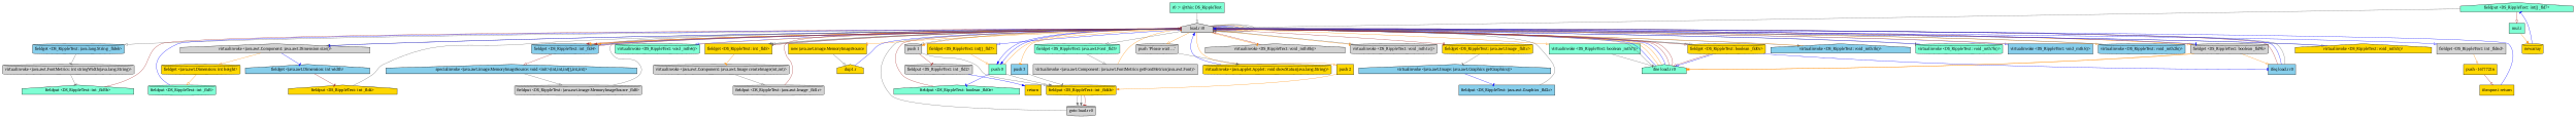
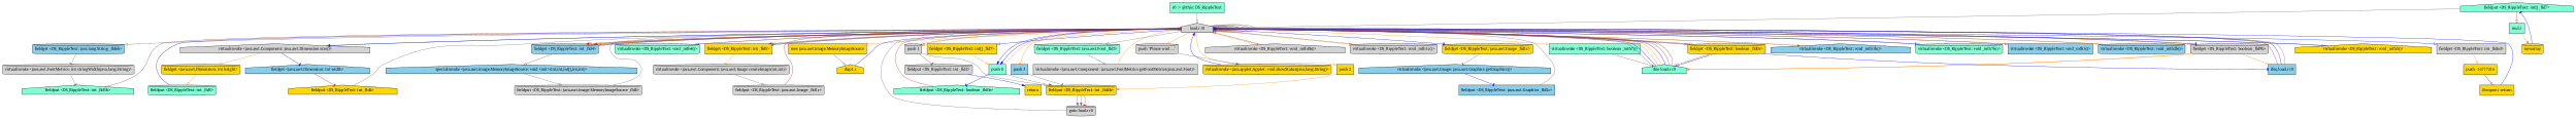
  digraph {
    fontname="PT Serif"
    node [fillcolor=gold fontname="PT Serif" shape=cylinder style=filled]
    edge [arrowhead=onormal color=gray40 fontname="PT Serif"]
    "r0 := @this: DS_RippleText" [fillcolor=aquamarine shape=box]
    "load.r r0" [fillcolor=lightgrey shape=house]
    "virtualinvoke <DS_RippleText: void _mth3()>" [shape=house]
    "push \"Please wait ...\"" [fillcolor=lightgrey]
    "fieldget <DS_RippleText: java.awt.Font _fld3>" [fillcolor=aquamarine]
    "fieldget <DS_RippleText: java.lang.String _fld6b>" [fillcolor=skyblue]
    "virtualinvoke <java.awt.Component: java.awt.Dimension size()>" [fillcolor=lightgrey shape=house]
    "virtualinvoke <DS_RippleText: void _mth4()>" [fillcolor=aquamarine]
    "fieldget <DS_RippleText: int _fld4>" [fillcolor=skyblue]
    "fieldget <DS_RippleText: int _fld5>" [shape=box]
    "new java.awt.image.MemoryImageSource" [shape=box]
    "fieldget <DS_RippleText: int[] _fld7>" [shape=box]
    "push 0" [fillcolor=aquamarine shape=box]
    "fieldget <DS_RippleText: java.awt.Image _fld1c>"
    "virtualinvoke <DS_RippleText: void _mth8b()>" [fillcolor=lightgrey shape=house]
    "virtualinvoke <DS_RippleText: void _mth1c()>" [fillcolor=lightgrey]
    "fieldget <DS_RippleText: boolean _fld9b>" [fillcolor=lightgrey]
    "fieldget <DS_RippleText: boolean _fld0c>"
    "virtualinvoke <DS_RippleText: void _mth1b()>" [fillcolor=skyblue shape=house]
    "virtualinvoke <DS_RippleText: void _mth7b()>" [fillcolor=aquamarine]
    "virtualinvoke <DS_RippleText: boolean _mth7()>" [fillcolor=aquamarine shape=box]
    "virtualinvoke <DS_RippleText: void _mth5()>" [fillcolor=skyblue shape=box]
    "virtualinvoke <DS_RippleText: void _mth2b()>" [fillcolor=skyblue]
    "fieldget <DS_RippleText: int _fld6d>" [fillcolor=lightgrey shape=box]
    "push 1" [fillcolor=lightgrey]
    "push 2" [shape=box]
    "push 3" [fillcolor=skyblue shape=box]
    "virtualinvoke <java.applet.Applet: void showStatus(java.lang.String)>"
    "virtualinvoke <java.awt.Component: java.awt.FontMetrics getFontMetrics(java.awt.Font)>" [fillcolor=lightgrey shape=box]
    "virtualinvoke <java.awt.FontMetrics: int stringWidth(java.lang.String)>" [fillcolor=lightgrey]
    "fieldget <java.awt.Dimension: int width>" [fillcolor=skyblue shape=house]
    "fieldget <java.awt.Dimension: int height>"
    "specialinvoke <java.awt.image.MemoryImageSource: void <init>(int,int,int[],int,int)>" [fillcolor=skyblue shape=house]
    "virtualinvoke <java.awt.Component: java.awt.Image createImage(int,int)>" [fillcolor=lightgrey]
    "dup1.r" [shape=house]
    "fieldput <DS_RippleText: int _fld4b>"
    "fieldput <DS_RippleText: boolean _fld0e>" [fillcolor=aquamarine shape=house]
    "virtualinvoke <java.awt.Image: java.awt.Graphics getGraphics()>" [fillcolor=skyblue shape=house]
    "ifne load.r r0" [fillcolor=aquamarine shape=house]
    "ifeq load.r r0" [fillcolor=skyblue shape=box]
    "push -16777216" [shape=box]
    "fieldput <DS_RippleText: int _fld2>" [fillcolor=lightgrey]
    "fieldput <DS_RippleText: int _fld5b>" [fillcolor=aquamarine shape=house]
    "fieldput <DS_RippleText: int _fld4>" [shape=house]
    "fieldput <DS_RippleText: int _fld5>" [fillcolor=aquamarine]
    "fieldput <DS_RippleText: java.awt.image.MemoryImageSource _fld8>" [fillcolor=lightgrey]
    "mul.i" [fillcolor=aquamarine shape=box]
    newarray
    "fieldput <DS_RippleText: java.awt.Image _fld1c>" [fillcolor=lightgrey]
    "fieldput <DS_RippleText: int[] _fld7>" [fillcolor=aquamarine shape=house]
    "goto load.r r0" [fillcolor=lightgrey]
    "fieldput <DS_RippleText: java.awt.Graphics _fld2c>" [fillcolor=skyblue shape=box]
    "ifcmpne.i return" [shape=box]
    return [shape=box]
    "r0 := @this: DS_RippleText" -> "load.r r0"
    "load.r r0" -> "load.r r0" [arrowhead=tee]
    "load.r r0" -> "load.r r0" [arrowhead=normal color=brown]
    "load.r r0" -> "load.r r0" [color=blue]
    "load.r r0" -> "load.r r0" [arrowhead=tee]
    "load.r r0" -> "load.r r0" [arrowhead=normal color=blue]
    "load.r r0" -> "load.r r0" [color=darkorange]
    "load.r r0" -> "load.r r0"
    "load.r r0" -> "load.r r0" [arrowhead=tee]
    "load.r r0" -> "virtualinvoke <DS_RippleText: void _mth3()>"
    "load.r r0" -> "push \"Please wait ...\"" [color=darkorange]
    "load.r r0" -> "fieldget <DS_RippleText: java.awt.Font _fld3>"
    "load.r r0" -> "fieldget <DS_RippleText: java.lang.String _fld6b>"
    "load.r r0" -> "virtualinvoke <java.awt.Component: java.awt.Dimension size()>" [arrowhead=normal]
    "load.r r0" -> "virtualinvoke <java.awt.Component: java.awt.Dimension size()>" [arrowhead=tee color=blue]
    "load.r r0" -> "virtualinvoke <DS_RippleText: void _mth4()>" [color=blue]
    "load.r r0" -> "fieldget <DS_RippleText: int _fld4>" [arrowhead=normal color=brown]
    "load.r r0" -> "fieldget <DS_RippleText: int _fld4>" [arrowhead=tee color=darkorange]
    "load.r r0" -> "fieldget <DS_RippleText: int _fld4>" [arrowhead=normal color=brown]
    "load.r r0" -> "fieldget <DS_RippleText: int _fld4>" [arrowhead=normal color=darkorange]
    "load.r r0" -> "fieldget <DS_RippleText: int _fld5>" [arrowhead=normal]
    "load.r r0" -> "fieldget <DS_RippleText: int _fld5>"
    "load.r r0" -> "fieldget <DS_RippleText: int _fld5>" [arrowhead=tee]
    "load.r r0" -> "new java.awt.image.MemoryImageSource" [arrowhead=tee color=darkorange]
    "load.r r0" -> "fieldget <DS_RippleText: int[] _fld7>" [color=blue]
    "load.r r0" -> "push 0" [arrowhead=normal color=blue]
    "load.r r0" -> "push 0" [arrowhead=normal color=blue]
-   "load.r r0" -> "fieldget <DS_RippleText: java.awt.Image _fld1c>" [arrowhead=tee color=brown]
+   "load.r r0" -> "fieldget <DS_RippleText: java.awt.Image _fld1c>" [arrowhead=tee color=blue]
    "load.r r0" -> "virtualinvoke <DS_RippleText: void _mth8b()>" [arrowhead=tee color=darkorange]
    "load.r r0" -> "virtualinvoke <DS_RippleText: void _mth1c()>" [arrowhead=tee color=darkorange]
    "load.r r0" -> "fieldget <DS_RippleText: boolean _fld9b>" [color=darkorange]
    "load.r r0" -> "fieldget <DS_RippleText: boolean _fld9b>" [color=darkorange]
    "load.r r0" -> "fieldget <DS_RippleText: boolean _fld9b>" [arrowhead=tee color=blue]
    "load.r r0" -> "fieldget <DS_RippleText: boolean _fld0c>" [color=brown]
    "load.r r0" -> "fieldget <DS_RippleText: boolean _fld0c>"
    "load.r r0" -> "fieldget <DS_RippleText: boolean _fld0c>"
    "load.r r0" -> "virtualinvoke <DS_RippleText: void _mth1b()>" [arrowhead=normal]
    "load.r r0" -> "virtualinvoke <DS_RippleText: void _mth7b()>" [arrowhead=tee]
    "load.r r0" -> "virtualinvoke <DS_RippleText: boolean _mth7()>" [color=darkorange]
    "load.r r0" -> "virtualinvoke <DS_RippleText: void _mth5()>" [color=blue]
    "load.r r0" -> "virtualinvoke <DS_RippleText: void _mth2b()>" [color=darkorange]
    "load.r r0" -> "fieldget <DS_RippleText: int _fld6d>" [color=blue]
    "load.r r0" -> "push 1"
    "load.r r0" -> "push 1" [arrowhead=normal color=darkorange]
    "load.r r0" -> "push 2" [color=darkorange]
    "load.r r0" -> "push 3" [arrowhead=tee color=darkorange]
    "virtualinvoke <DS_RippleText: void _mth3()>" -> "load.r r0" [color=blue]
    "push \"Please wait ...\"" -> "virtualinvoke <java.applet.Applet: void showStatus(java.lang.String)>" [arrowhead=normal]
    "fieldget <DS_RippleText: java.awt.Font _fld3>" -> "virtualinvoke <java.awt.Component: java.awt.FontMetrics getFontMetrics(java.awt.Font)>"
    "fieldget <DS_RippleText: java.lang.String _fld6b>" -> "virtualinvoke <java.awt.FontMetrics: int stringWidth(java.lang.String)>" [arrowhead=tee]
    "virtualinvoke <java.awt.Component: java.awt.Dimension size()>" -> "fieldget <java.awt.Dimension: int width>" [arrowhead=tee color=blue]
    "virtualinvoke <java.awt.Component: java.awt.Dimension size()>" -> "fieldget <java.awt.Dimension: int height>" [color=darkorange]
    "virtualinvoke <DS_RippleText: void _mth4()>" -> "load.r r0" [arrowhead=normal color=darkorange]
    "fieldget <DS_RippleText: int _fld4>" -> "load.r r0"
    "fieldget <DS_RippleText: int _fld4>" -> "load.r r0" [color=blue]
    "fieldget <DS_RippleText: int _fld4>" -> "load.r r0" [color=brown]
    "fieldget <DS_RippleText: int _fld4>" -> "specialinvoke <java.awt.image.MemoryImageSource: void <init>(int,int,int[],int,int)>" [color=brown]
    "fieldget <DS_RippleText: int _fld5>" -> "load.r r0" [arrowhead=tee color=brown]
    "fieldget <DS_RippleText: int _fld5>" -> "virtualinvoke <java.awt.Component: java.awt.Image createImage(int,int)>" [arrowhead=tee color=darkorange]
    "new java.awt.image.MemoryImageSource" -> "dup1.r"
    "fieldget <DS_RippleText: int[] _fld7>" -> "push 0" [color=darkorange]
    "push 0" -> "load.r r0" [color=darkorange]
    "push 0" -> "fieldput <DS_RippleText: int _fld4b>" [arrowhead=normal]
    "push 0" -> "fieldput <DS_RippleText: boolean _fld0e>" [arrowhead=tee color=blue]
    "fieldget <DS_RippleText: java.awt.Image _fld1c>" -> "virtualinvoke <java.awt.Image: java.awt.Graphics getGraphics()>" [arrowhead=tee]
    "virtualinvoke <DS_RippleText: void _mth8b()>" -> "load.r r0" [color=brown]
    "virtualinvoke <DS_RippleText: void _mth1c()>" -> "load.r r0"
    "fieldget <DS_RippleText: boolean _fld9b>" -> "ifne load.r r0" [arrowhead=tee color=darkorange]
    "fieldget <DS_RippleText: boolean _fld9b>" -> "ifne load.r r0" [arrowhead=normal color=darkorange]
    "fieldget <DS_RippleText: boolean _fld9b>" -> "ifeq load.r r0" [color=darkorange]
    "fieldget <DS_RippleText: boolean _fld0c>" -> "ifne load.r r0" [color=brown]
    "fieldget <DS_RippleText: boolean _fld0c>" -> "ifne load.r r0" [color=blue]
    "fieldget <DS_RippleText: boolean _fld0c>" -> "ifeq load.r r0" [arrowhead=tee color=blue]
    "virtualinvoke <DS_RippleText: void _mth1b()>" -> "load.r r0" [arrowhead=tee color=darkorange]
    "virtualinvoke <DS_RippleText: void _mth7b()>" -> "load.r r0" [color=blue]
    "virtualinvoke <DS_RippleText: boolean _mth7()>" -> "ifne load.r r0" [arrowhead=tee]
    "virtualinvoke <DS_RippleText: void _mth5()>" -> "load.r r0" [arrowhead=tee color=darkorange]
    "virtualinvoke <DS_RippleText: void _mth2b()>" -> "load.r r0"
    "fieldget <DS_RippleText: int _fld6d>" -> "push -16777216" [color=darkorange]
    "push 1" -> "fieldput <DS_RippleText: int _fld4b>"
    "push 1" -> "fieldput <DS_RippleText: int _fld2>" [arrowhead=tee color=brown]
    "push 2" -> "fieldput <DS_RippleText: int _fld4b>" [arrowhead=normal color=darkorange]
    "push 3" -> "fieldput <DS_RippleText: int _fld4b>" [arrowhead=tee]
    "virtualinvoke <java.applet.Applet: void showStatus(java.lang.String)>" -> "load.r r0" [arrowhead=normal color=blue]
    "virtualinvoke <java.awt.Component: java.awt.FontMetrics getFontMetrics(java.awt.Font)>" -> "load.r r0" [arrowhead=tee color=darkorange]
    "virtualinvoke <java.awt.FontMetrics: int stringWidth(java.lang.String)>" -> "fieldput <DS_RippleText: int _fld5b>" [arrowhead=tee]
    "fieldget <java.awt.Dimension: int width>" -> "fieldput <DS_RippleText: int _fld4>" [arrowhead=tee color=brown]
    "fieldget <java.awt.Dimension: int height>" -> "fieldput <DS_RippleText: int _fld5>" [color=darkorange]
    "specialinvoke <java.awt.image.MemoryImageSource: void <init>(int,int,int[],int,int)>" -> "fieldput <DS_RippleText: java.awt.image.MemoryImageSource _fld8>"
    "virtualinvoke <java.awt.Component: java.awt.Image createImage(int,int)>" -> "fieldput <DS_RippleText: java.awt.Image _fld1c>"
    "dup1.r" -> "load.r r0" [color=blue]
    "fieldput <DS_RippleText: int _fld4b>" -> "goto load.r r0" [arrowhead=normal]
    "fieldput <DS_RippleText: int _fld4b>" -> "goto load.r r0" [arrowhead=normal]
    "fieldput <DS_RippleText: int _fld4b>" -> "goto load.r r0" [arrowhead=tee color=brown]
    "fieldput <DS_RippleText: boolean _fld0e>" -> "load.r r0" [arrowhead=tee color=brown]
    "virtualinvoke <java.awt.Image: java.awt.Graphics getGraphics()>" -> "fieldput <DS_RippleText: java.awt.Graphics _fld2c>" [arrowhead=tee color=blue]
    "ifne load.r r0" -> "load.r r0" [arrowhead=normal]
    "ifne load.r r0" -> "load.r r0" [color=blue]
    "ifne load.r r0" -> "load.r r0" [arrowhead=tee color=darkorange]
    "ifne load.r r0" -> "load.r r0" [arrowhead=normal color=darkorange]
    "ifne load.r r0" -> "load.r r0" [color=blue]
    "ifne load.r r0" -> "load.r r0" [arrowhead=normal color=brown]
    "ifne load.r r0" -> "load.r r0" [arrowhead=tee color=brown]
    "ifeq load.r r0" -> "load.r r0" [color=brown]
    "ifeq load.r r0" -> "load.r r0" [arrowhead=tee color=blue]
    "ifeq load.r r0" -> "load.r r0" [arrowhead=tee]
    "push -16777216" -> "ifcmpne.i return" [color=brown]
    "fieldput <DS_RippleText: int _fld2>" -> return [arrowhead=normal color=blue]
    "fieldput <DS_RippleText: int _fld5b>" -> "load.r r0" [arrowhead=tee color=brown]
    "fieldput <DS_RippleText: int _fld4>" -> "load.r r0" [arrowhead=normal]
    "fieldput <DS_RippleText: int _fld5>" -> "load.r r0" [arrowhead=normal color=blue]
    "fieldput <DS_RippleText: java.awt.image.MemoryImageSource _fld8>" -> "load.r r0"
    "mul.i" -> newarray [arrowhead=normal color=darkorange]
    newarray -> "fieldput <DS_RippleText: int[] _fld7>" [arrowhead=tee color=blue]
    "fieldput <DS_RippleText: java.awt.Image _fld1c>" -> "load.r r0" [arrowhead=normal color=brown]
    "fieldput <DS_RippleText: int[] _fld7>" -> "load.r r0"
    "fieldput <DS_RippleText: int[] _fld7>" -> "mul.i" [color=brown]
    "goto load.r r0" -> "load.r r0"
    "fieldput <DS_RippleText: java.awt.Graphics _fld2c>" -> "load.r r0" [arrowhead=tee]
    "ifcmpne.i return" -> "load.r r0" [arrowhead=normal color=blue]
  }
